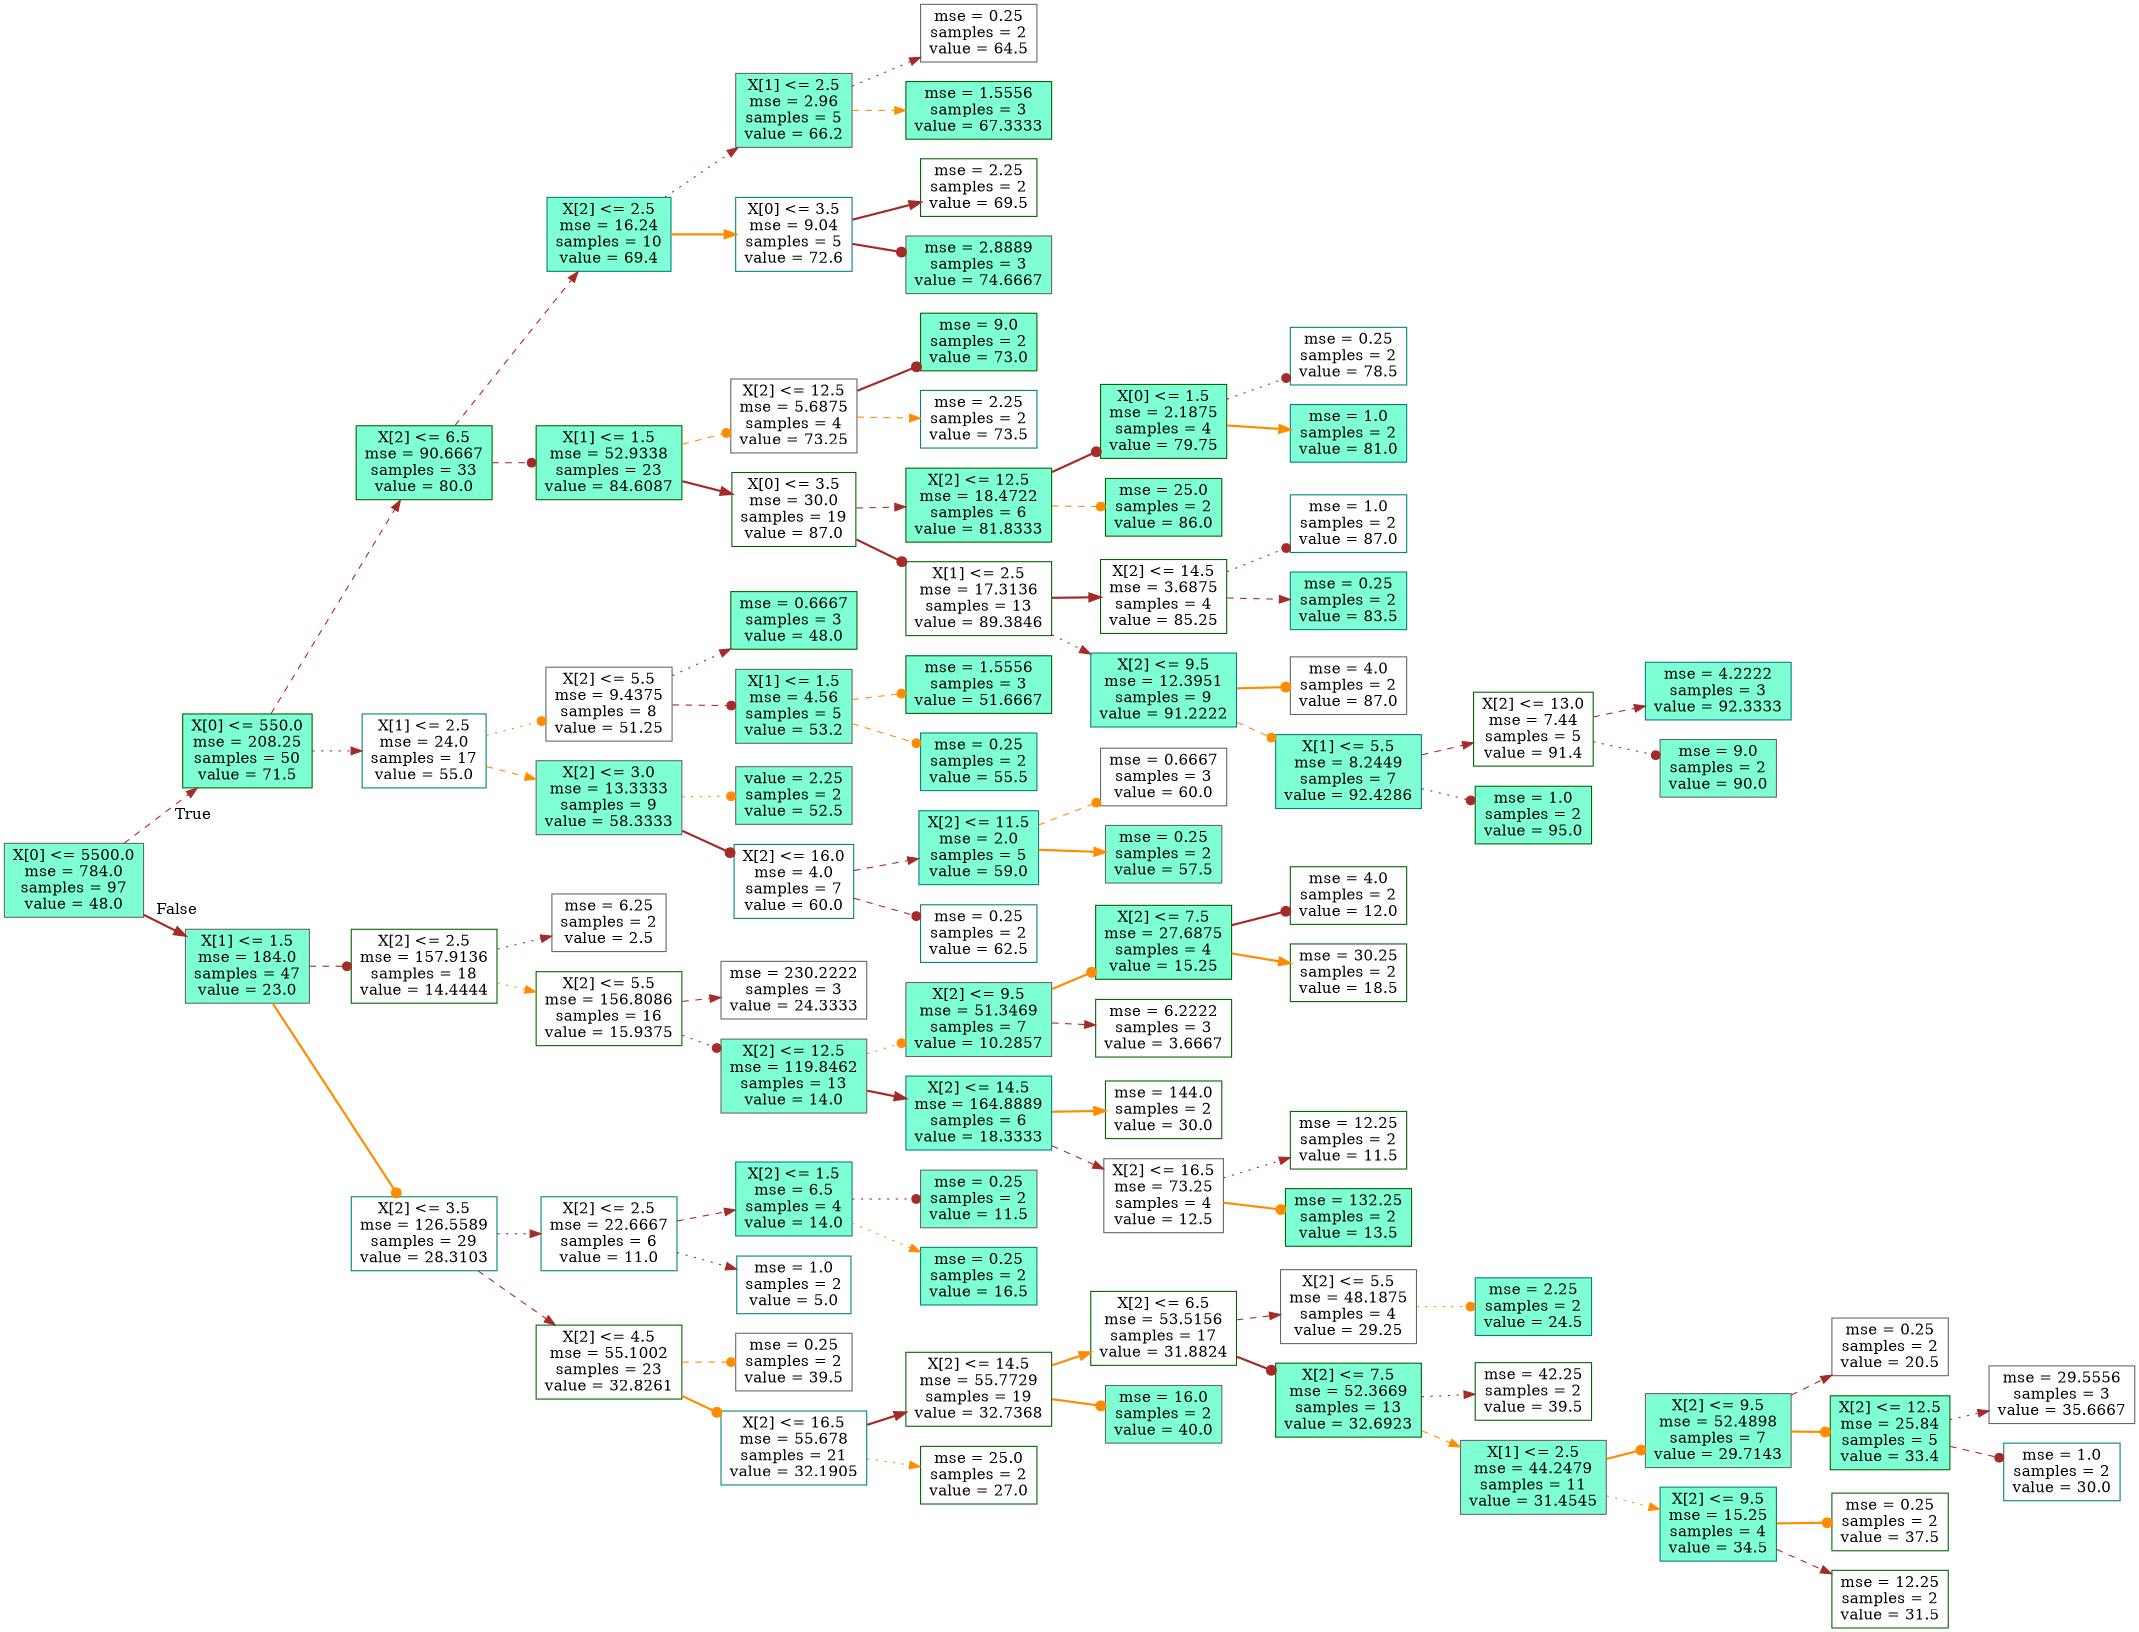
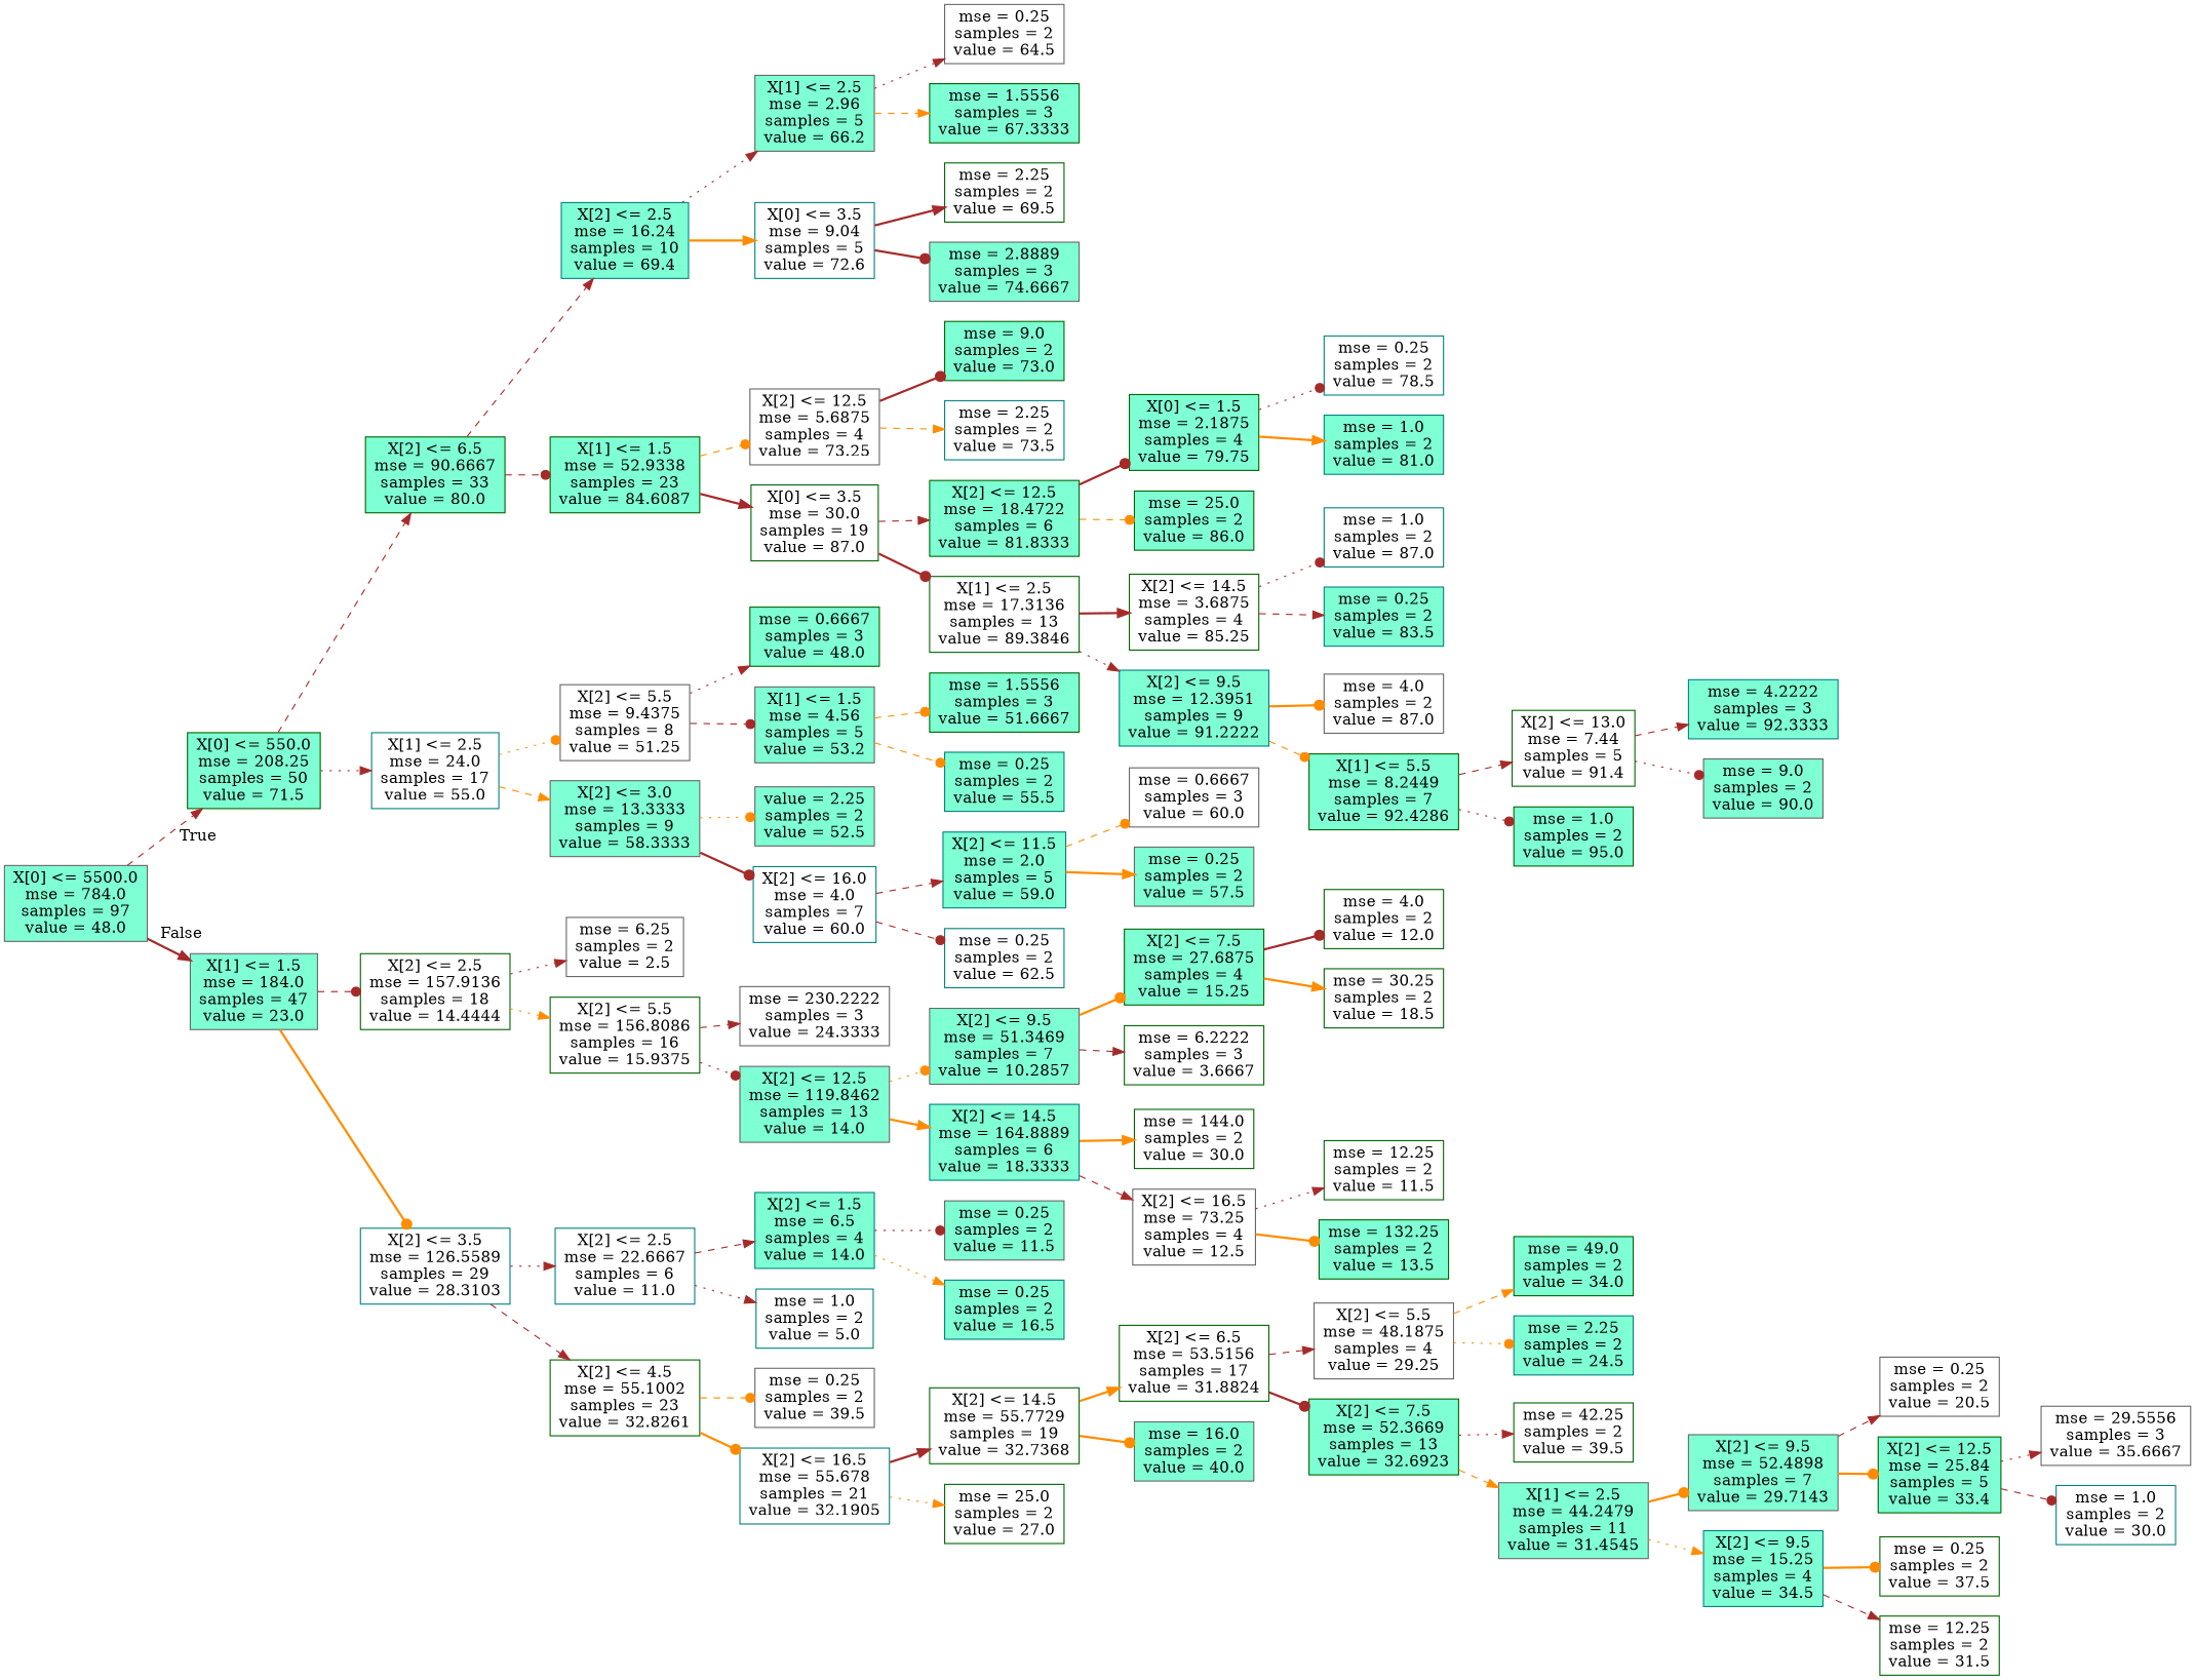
  digraph {
    rankdir=LR
    node [color=darkgreen fillcolor=aquamarine shape=box style=filled]
    edge [arrowhead=normal color=brown style=dashed]
    n1 [color=gray40 label="X[0] <= 5500.0\nmse = 784.0\nsamples = 97\nvalue = 48.0"]
    n2 [label="X[0] <= 550.0\nmse = 208.25\nsamples = 50\nvalue = 71.5"]
    n3 [color=gray40 label="X[1] <= 1.5\nmse = 184.0\nsamples = 47\nvalue = 23.0"]
    n4 [label="X[2] <= 6.5\nmse = 90.6667\nsamples = 33\nvalue = 80.0"]
    n5 [color=teal fillcolor=white label="X[1] <= 2.5\nmse = 24.0\nsamples = 17\nvalue = 55.0"]
    n6 [fillcolor=white label="X[2] <= 2.5\nmse = 157.9136\nsamples = 18\nvalue = 14.4444"]
    n7 [color=teal fillcolor=white label="X[2] <= 3.5\nmse = 126.5589\nsamples = 29\nvalue = 28.3103"]
    n8 [color=teal label="X[2] <= 2.5\nmse = 16.24\nsamples = 10\nvalue = 69.4"]
    n9 [label="X[1] <= 1.5\nmse = 52.9338\nsamples = 23\nvalue = 84.6087"]
    n10 [color=gray40 fillcolor=white label="X[2] <= 5.5\nmse = 9.4375\nsamples = 8\nvalue = 51.25"]
    n11 [color=gray40 label="X[2] <= 3.0\nmse = 13.3333\nsamples = 9\nvalue = 58.3333"]
    n12 [color=gray40 label="X[1] <= 2.5\nmse = 2.96\nsamples = 5\nvalue = 66.2"]
    n13 [color=teal fillcolor=white label="X[0] <= 3.5\nmse = 9.04\nsamples = 5\nvalue = 72.6"]
    n14 [color=gray40 fillcolor=white label="X[2] <= 12.5\nmse = 5.6875\nsamples = 4\nvalue = 73.25"]
    n15 [fillcolor=white label="X[0] <= 3.5\nmse = 30.0\nsamples = 19\nvalue = 87.0"]
    n16 [color=gray40 fillcolor=white label="mse = 0.25\nsamples = 2\nvalue = 64.5"]
    n17 [label="mse = 1.5556\nsamples = 3\nvalue = 67.3333"]
    n18 [fillcolor=white label="mse = 2.25\nsamples = 2\nvalue = 69.5"]
    n19 [color=gray40 label="mse = 2.8889\nsamples = 3\nvalue = 74.6667"]
    n20 [label="mse = 9.0\nsamples = 2\nvalue = 73.0"]
    n21 [color=teal fillcolor=white label="mse = 2.25\nsamples = 2\nvalue = 73.5"]
    n22 [label="X[2] <= 12.5\nmse = 18.4722\nsamples = 6\nvalue = 81.8333"]
    n23 [fillcolor=white label="X[1] <= 2.5\nmse = 17.3136\nsamples = 13\nvalue = 89.3846"]
    n24 [label="X[0] <= 1.5\nmse = 2.1875\nsamples = 4\nvalue = 79.75"]
    n25 [label="mse = 25.0\nsamples = 2\nvalue = 86.0"]
    n26 [fillcolor=white label="X[2] <= 14.5\nmse = 3.6875\nsamples = 4\nvalue = 85.25"]
    n27 [color=teal label="X[2] <= 9.5\nmse = 12.3951\nsamples = 9\nvalue = 91.2222"]
    n28 [color=teal fillcolor=white label="mse = 0.25\nsamples = 2\nvalue = 78.5"]
    n29 [color=teal label="mse = 1.0\nsamples = 2\nvalue = 81.0"]
    n30 [color=teal fillcolor=white label="mse = 1.0\nsamples = 2\nvalue = 87.0"]
    n31 [color=teal label="mse = 0.25\nsamples = 2\nvalue = 83.5"]
    n32 [color=gray40 fillcolor=white label="mse = 4.0\nsamples = 2\nvalue = 87.0"]
-   n33 [color=teal label="X[1] <= 5.5\nmse = 8.2449\nsamples = 7\nvalue = 92.4286"]
+   n33 [label="X[1] <= 5.5\nmse = 8.2449\nsamples = 7\nvalue = 92.4286"]
    n34 [fillcolor=white label="X[2] <= 13.0\nmse = 7.44\nsamples = 5\nvalue = 91.4"]
    n35 [label="mse = 1.0\nsamples = 2\nvalue = 95.0"]
    n36 [color=teal label="mse = 4.2222\nsamples = 3\nvalue = 92.3333"]
    n37 [color=gray40 label="mse = 9.0\nsamples = 2\nvalue = 90.0"]
    n38 [label="mse = 0.6667\nsamples = 3\nvalue = 48.0"]
    n39 [color=gray40 label="X[1] <= 1.5\nmse = 4.56\nsamples = 5\nvalue = 53.2"]
    n40 [color=gray40 label="value = 2.25\nsamples = 2\nvalue = 52.5"]
    n41 [color=teal fillcolor=white label="X[2] <= 16.0\nmse = 4.0\nsamples = 7\nvalue = 60.0"]
    n42 [label="mse = 1.5556\nsamples = 3\nvalue = 51.6667"]
    n43 [color=teal label="mse = 0.25\nsamples = 2\nvalue = 55.5"]
    n44 [color=teal label="X[2] <= 11.5\nmse = 2.0\nsamples = 5\nvalue = 59.0"]
    n45 [color=teal fillcolor=white label="mse = 0.25\nsamples = 2\nvalue = 62.5"]
    n46 [color=gray40 fillcolor=white label="mse = 0.6667\nsamples = 3\nvalue = 60.0"]
    n47 [color=gray40 label="mse = 0.25\nsamples = 2\nvalue = 57.5"]
    n48 [color=gray40 fillcolor=white label="mse = 6.25\nsamples = 2\nvalue = 2.5"]
    n49 [fillcolor=white label="X[2] <= 5.5\nmse = 156.8086\nsamples = 16\nvalue = 15.9375"]
    n50 [color=teal fillcolor=white label="X[2] <= 2.5\nmse = 22.6667\nsamples = 6\nvalue = 11.0"]
    n51 [fillcolor=white label="X[2] <= 4.5\nmse = 55.1002\nsamples = 23\nvalue = 32.8261"]
    n52 [color=gray40 fillcolor=white label="mse = 230.2222\nsamples = 3\nvalue = 24.3333"]
    n53 [color=gray40 label="X[2] <= 12.5\nmse = 119.8462\nsamples = 13\nvalue = 14.0"]
    n54 [color=gray40 label="X[2] <= 9.5\nmse = 51.3469\nsamples = 7\nvalue = 10.2857"]
    n55 [color=teal label="X[2] <= 14.5\nmse = 164.8889\nsamples = 6\nvalue = 18.3333"]
    n56 [label="X[2] <= 7.5\nmse = 27.6875\nsamples = 4\nvalue = 15.25"]
    n57 [fillcolor=white label="mse = 6.2222\nsamples = 3\nvalue = 3.6667"]
    n58 [fillcolor=white label="mse = 144.0\nsamples = 2\nvalue = 30.0"]
    n59 [color=gray40 fillcolor=white label="X[2] <= 16.5\nmse = 73.25\nsamples = 4\nvalue = 12.5"]
    n60 [fillcolor=white label="mse = 4.0\nsamples = 2\nvalue = 12.0"]
    n61 [fillcolor=white label="mse = 30.25\nsamples = 2\nvalue = 18.5"]
    n62 [fillcolor=white label="mse = 12.25\nsamples = 2\nvalue = 11.5"]
    n63 [label="mse = 132.25\nsamples = 2\nvalue = 13.5"]
    n64 [color=teal label="X[2] <= 1.5\nmse = 6.5\nsamples = 4\nvalue = 14.0"]
    n65 [color=teal fillcolor=white label="mse = 1.0\nsamples = 2\nvalue = 5.0"]
    n66 [color=gray40 fillcolor=white label="mse = 0.25\nsamples = 2\nvalue = 39.5"]
    n67 [color=teal fillcolor=white label="X[2] <= 16.5\nmse = 55.678\nsamples = 21\nvalue = 32.1905"]
    n68 [color=gray40 label="mse = 0.25\nsamples = 2\nvalue = 11.5"]
    n69 [color=teal label="mse = 0.25\nsamples = 2\nvalue = 16.5"]
    n70 [fillcolor=white label="X[2] <= 14.5\nmse = 55.7729\nsamples = 19\nvalue = 32.7368"]
    n71 [fillcolor=white label="mse = 25.0\nsamples = 2\nvalue = 27.0"]
    n72 [fillcolor=white label="X[2] <= 6.5\nmse = 53.5156\nsamples = 17\nvalue = 31.8824"]
    n73 [color=gray40 label="mse = 16.0\nsamples = 2\nvalue = 40.0"]
    n74 [color=gray40 fillcolor=white label="X[2] <= 5.5\nmse = 48.1875\nsamples = 4\nvalue = 29.25"]
    n75 [label="X[2] <= 7.5\nmse = 52.3669\nsamples = 13\nvalue = 32.6923"]
+   n76 [label="mse = 49.0\nsamples = 2\nvalue = 34.0"]
    n77 [color=teal label="mse = 2.25\nsamples = 2\nvalue = 24.5"]
    n78 [fillcolor=white label="mse = 42.25\nsamples = 2\nvalue = 39.5"]
    n79 [color=gray40 label="X[1] <= 2.5\nmse = 44.2479\nsamples = 11\nvalue = 31.4545"]
    n80 [color=gray40 label="X[2] <= 9.5\nmse = 52.4898\nsamples = 7\nvalue = 29.7143"]
    n81 [color=teal label="X[2] <= 9.5\nmse = 15.25\nsamples = 4\nvalue = 34.5"]
    n82 [color=gray40 fillcolor=white label="mse = 0.25\nsamples = 2\nvalue = 20.5"]
    n83 [label="X[2] <= 12.5\nmse = 25.84\nsamples = 5\nvalue = 33.4"]
    n84 [fillcolor=white label="mse = 0.25\nsamples = 2\nvalue = 37.5"]
    n85 [fillcolor=white label="mse = 12.25\nsamples = 2\nvalue = 31.5"]
    n86 [color=gray40 fillcolor=white label="mse = 29.5556\nsamples = 3\nvalue = 35.6667"]
    n87 [color=teal fillcolor=white label="mse = 1.0\nsamples = 2\nvalue = 30.0"]
    n1 -> n2 [headlabel=True labelangle=45 labeldistance=2.5]
    n1 -> n3 [headlabel=False labelangle=-45 labeldistance=2.5 style=bold]
    n2 -> n4
    n2 -> n5 [style=dotted]
    n3 -> n6 [arrowhead=dot]
    n3 -> n7 [arrowhead=dot color=darkorange style=bold]
    n4 -> n8
    n4 -> n9 [arrowhead=dot]
    n5 -> n10 [arrowhead=dot color=darkorange style=dotted]
    n5 -> n11 [color=darkorange]
    n6 -> n48 [style=dotted]
    n6 -> n49 [color=darkorange style=dotted]
    n7 -> n50 [style=dotted]
    n7 -> n51
    n8 -> n12 [style=dotted]
    n8 -> n13 [color=darkorange style=bold]
    n9 -> n14 [arrowhead=dot color=darkorange]
    n9 -> n15 [style=bold]
    n10 -> n38 [style=dotted]
    n10 -> n39 [arrowhead=dot]
    n11 -> n40 [arrowhead=dot color=darkorange style=dotted]
    n11 -> n41 [arrowhead=dot style=bold]
    n12 -> n16 [style=dotted]
    n12 -> n17 [color=darkorange]
    n13 -> n18 [style=bold]
    n13 -> n19 [arrowhead=dot style=bold]
    n14 -> n20 [arrowhead=dot style=bold]
    n14 -> n21 [color=darkorange]
    n15 -> n22
    n15 -> n23 [arrowhead=dot style=bold]
    n22 -> n24 [arrowhead=dot style=bold]
    n22 -> n25 [arrowhead=dot color=darkorange]
    n23 -> n26 [style=bold]
    n23 -> n27 [style=dotted]
    n24 -> n28 [arrowhead=dot style=dotted]
    n24 -> n29 [color=darkorange style=bold]
    n26 -> n30 [arrowhead=dot style=dotted]
    n26 -> n31
    n27 -> n32 [arrowhead=dot color=darkorange style=bold]
    n27 -> n33 [arrowhead=dot color=darkorange]
    n33 -> n34
    n33 -> n35 [arrowhead=dot style=dotted]
    n34 -> n36
    n34 -> n37 [arrowhead=dot style=dotted]
    n39 -> n42 [arrowhead=dot color=darkorange]
    n39 -> n43 [arrowhead=dot color=darkorange]
    n41 -> n44
    n41 -> n45 [arrowhead=dot]
    n44 -> n46 [arrowhead=dot color=darkorange]
    n44 -> n47 [color=darkorange style=bold]
    n49 -> n52
    n49 -> n53 [arrowhead=dot style=dotted]
    n50 -> n64
    n50 -> n65 [style=dotted]
    n51 -> n66 [arrowhead=dot color=darkorange]
    n51 -> n67 [arrowhead=dot color=darkorange style=bold]
    n53 -> n54 [arrowhead=dot color=darkorange style=dotted]
-   n53 -> n55 [style=bold]
+   n53 -> n55 [color=darkorange style=bold]
    n54 -> n56 [arrowhead=dot color=darkorange style=bold]
    n54 -> n57
    n55 -> n58 [color=darkorange style=bold]
    n55 -> n59
    n56 -> n60 [arrowhead=dot style=bold]
    n56 -> n61 [color=darkorange style=bold]
    n59 -> n62 [style=dotted]
    n59 -> n63 [arrowhead=dot color=darkorange style=bold]
    n64 -> n68 [arrowhead=dot style=dotted]
    n64 -> n69 [color=darkorange style=dotted]
    n67 -> n70 [style=bold]
    n67 -> n71 [color=darkorange style=dotted]
    n70 -> n72 [color=darkorange style=bold]
    n70 -> n73 [arrowhead=dot color=darkorange style=bold]
    n72 -> n74
    n72 -> n75 [arrowhead=dot style=bold]
+   n74 -> n76 [color=darkorange]
    n74 -> n77 [arrowhead=dot color=darkorange style=dotted]
    n75 -> n78 [style=dotted]
    n75 -> n79 [color=darkorange]
    n79 -> n80 [arrowhead=dot color=darkorange style=bold]
    n79 -> n81 [color=darkorange style=dotted]
    n80 -> n82
    n80 -> n83 [arrowhead=dot color=darkorange style=bold]
    n81 -> n84 [arrowhead=dot color=darkorange style=bold]
    n81 -> n85
    n83 -> n86 [style=dotted]
    n83 -> n87 [arrowhead=dot]
  }
